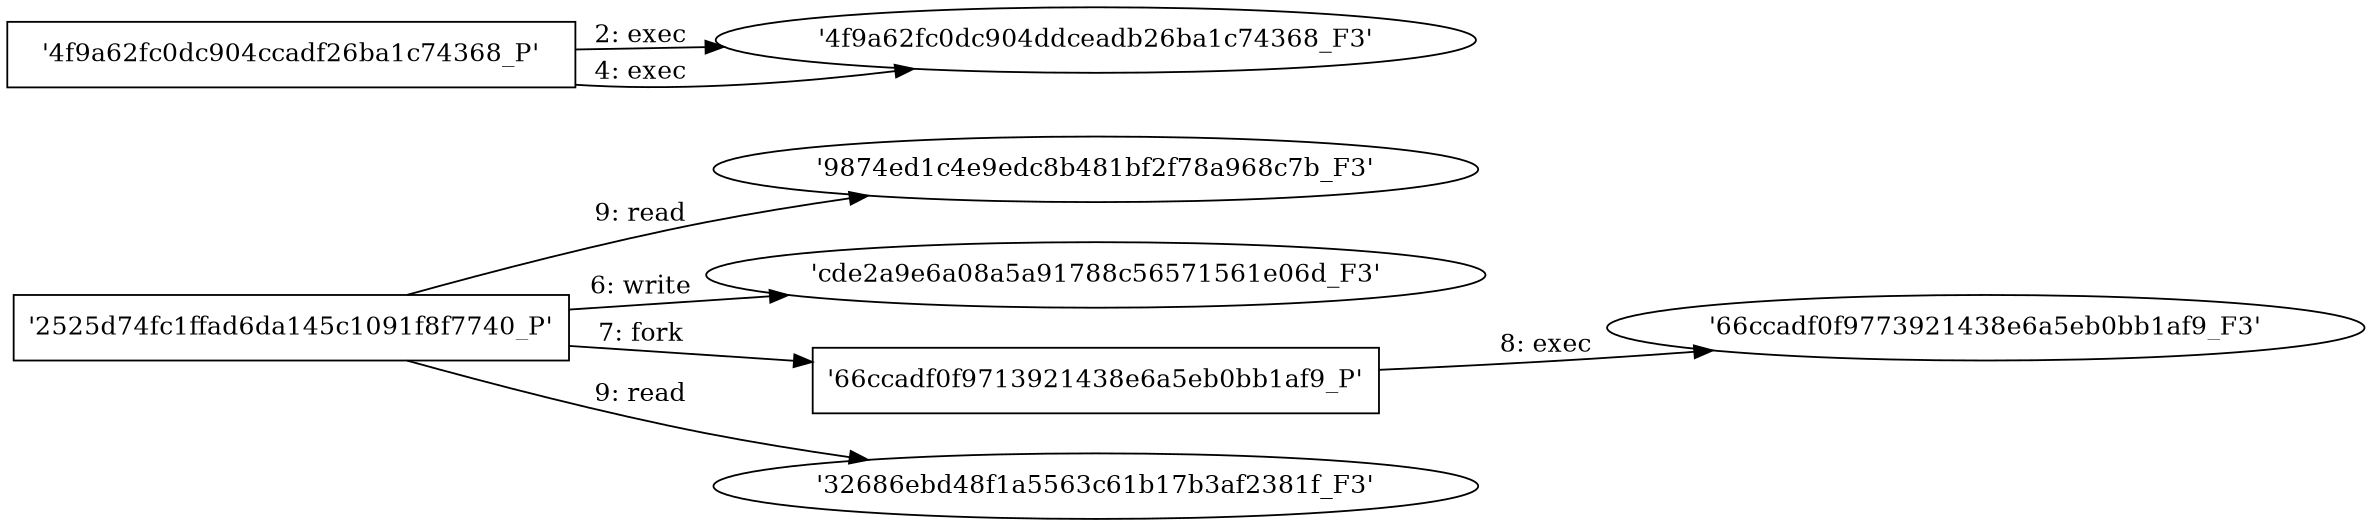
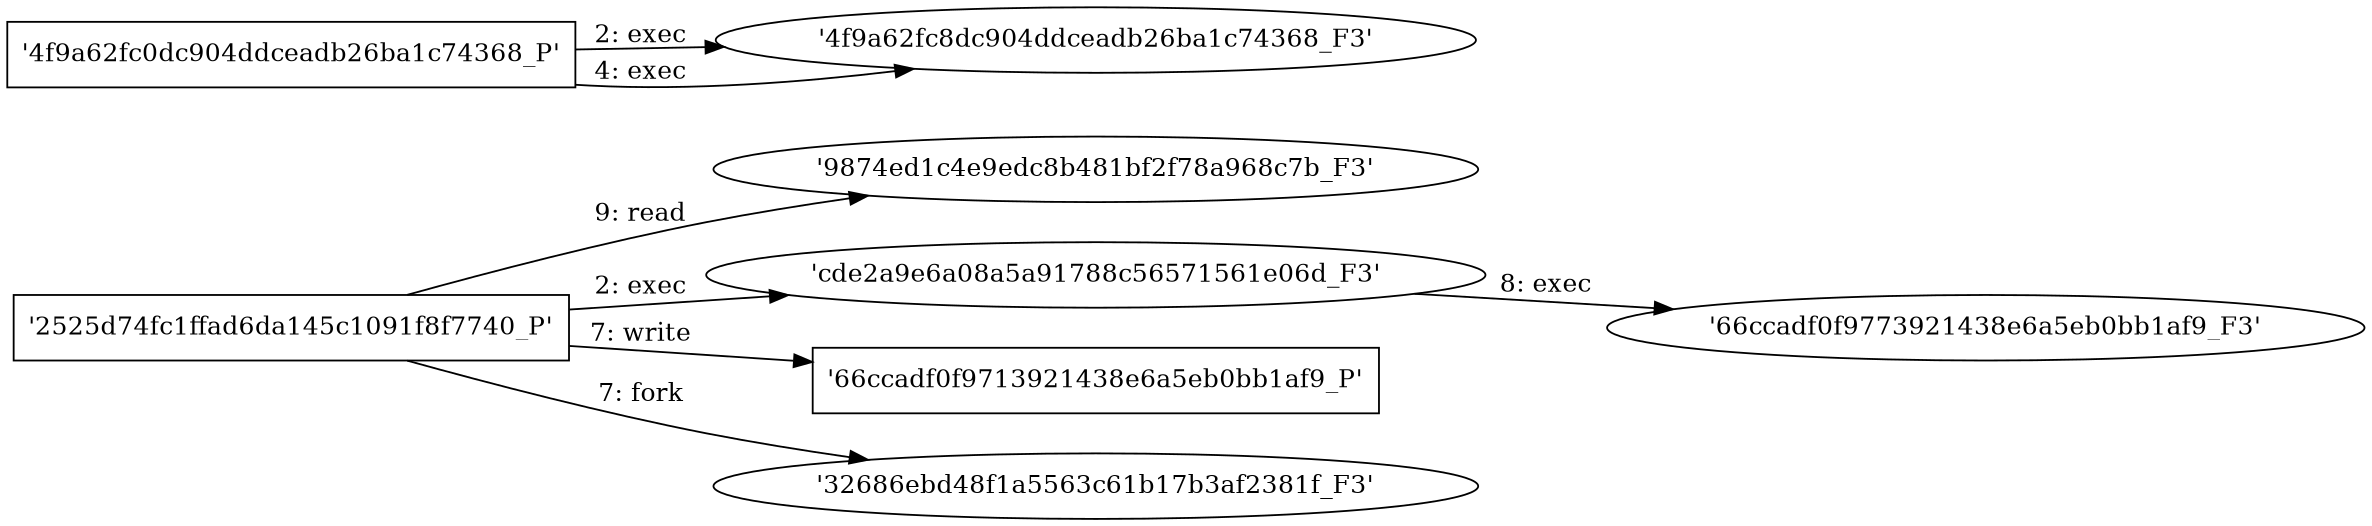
  digraph {
    engine=neato
    fixedsize=false
    fontsize=10
    nodesep=0.3
    rankdir=LR
    ranksep=0
    splines=true
    node [node_type=Process shape=ellipse]
    "'2525d74fc1ffad6da145c1091f8f7740_P'" [shape=box]
    "'9874ed1c4e9edc8b481bf2f78a968c7b_F3'" [node_type=file]
    "'cde2a9e6a08a5a91788c56571561e06d_F3'" [node_type=file]
    n4 [label="'66ccadf0f9713921438e6a5eb0bb1af9_P'" shape=box]
    "'32686ebd48f1a5563c61b17b3af2381f_F3'" [node_type=file]
-   "'4f9a62fc0dc904ddceadb26ba1c74368_P'" [shape=box label="'4f9a62fc0dc904ccadf26ba1c74368_P'"]
-   "'4f9a62fc0dc904ddceadb26ba1c74368_F3'" [node_type=File]
+   "'4f9a62fc0dc904ddceadb26ba1c74368_P'" [shape=box]
+   "'4f9a62fc0dc904ddceadb26ba1c74368_F3'" [node_type=File label="'4f9a62fc8dc904ddceadb26ba1c74368_F3'"]
    "'66ccadf0f9773921438e6a5eb0bb1af9_F3'" [node_type=File]
    "'2525d74fc1ffad6da145c1091f8f7740_P'" -> "'9874ed1c4e9edc8b481bf2f78a968c7b_F3'" [label="9: read"]
-   "'2525d74fc1ffad6da145c1091f8f7740_P'" -> "'cde2a9e6a08a5a91788c56571561e06d_F3'" [label="6: write"]
-   "'2525d74fc1ffad6da145c1091f8f7740_P'" -> n4 [label="7: fork"]
-   "'2525d74fc1ffad6da145c1091f8f7740_P'" -> "'32686ebd48f1a5563c61b17b3af2381f_F3'" [label="9: read"]
-   n4 -> "'66ccadf0f9773921438e6a5eb0bb1af9_F3'" [label="8: exec"]
+   "'2525d74fc1ffad6da145c1091f8f7740_P'" -> "'cde2a9e6a08a5a91788c56571561e06d_F3'" [label="2: exec"]
+   "'2525d74fc1ffad6da145c1091f8f7740_P'" -> n4 [label="7: write"]
+   "'2525d74fc1ffad6da145c1091f8f7740_P'" -> "'32686ebd48f1a5563c61b17b3af2381f_F3'" [label="7: fork"]
+   "'cde2a9e6a08a5a91788c56571561e06d_F3'" -> "'66ccadf0f9773921438e6a5eb0bb1af9_F3'" [label="8: exec"]
    "'4f9a62fc0dc904ddceadb26ba1c74368_P'" -> "'4f9a62fc0dc904ddceadb26ba1c74368_F3'" [label="2: exec"]
    "'4f9a62fc0dc904ddceadb26ba1c74368_P'" -> "'4f9a62fc0dc904ddceadb26ba1c74368_F3'" [label="4: exec"]
  }
